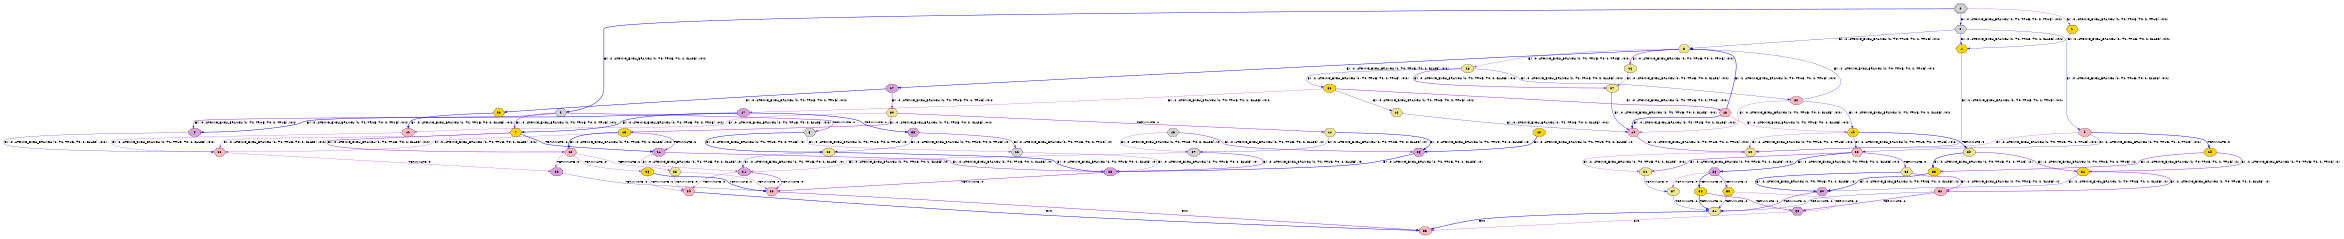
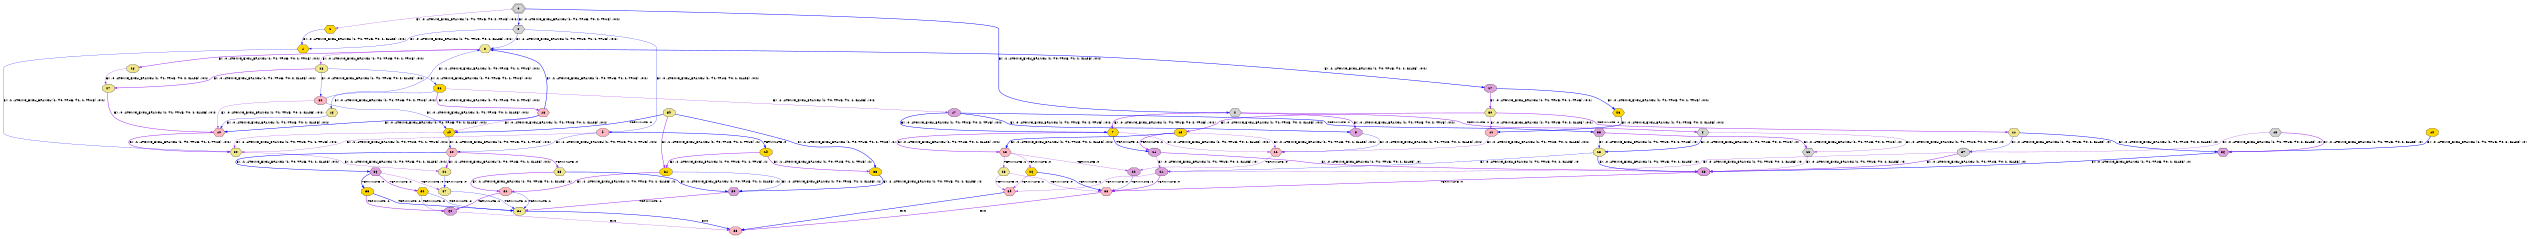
  digraph {
    fontname="DejaVu Sans"
    node [fillcolor=khaki fontname="DejaVu Sans" shape=hexagon style=filled]
    edge [color=purple fontname="DejaVu Sans" style=bold]
    0 [fillcolor=lightgrey peripheries=2]
    1 [fillcolor=gold]
    2 [fillcolor=lightgrey]
    3 [fillcolor=lightgrey]
    4 [fillcolor=gold]
    5 [fillcolor=plum shape=octagon]
    6 [fillcolor=lightgrey]
    7 [fillcolor=gold]
    8
    9 [fillcolor=lightpink shape=octagon]
-   10
+   10 [label=80]
    11 [fillcolor=lightpink]
    12 [fillcolor=lightgrey]
    13 [shape=octagon]
    14 [fillcolor=plum shape=octagon]
    15 [fillcolor=lightpink]
    16 [shape=octagon]
    17 [fillcolor=plum shape=octagon]
    18 [shape=octagon]
    19 [fillcolor=gold shape=octagon]
    20 [fillcolor=lightpink]
    21 [shape=octagon]
    22 [fillcolor=plum shape=octagon]
    23 [fillcolor=plum shape=octagon]
    24 [fillcolor=plum shape=octagon]
    25
-   26 [fillcolor=gold shape=octagon]
+   26 [fillcolor=gold]
    27 [shape=octagon]
    28 [fillcolor=gold]
    30
    31 [fillcolor=gold shape=octagon]
    32 [fillcolor=lightpink shape=octagon]
    33 [fillcolor=gold shape=octagon]
    34 [fillcolor=gold shape=octagon]
    35
    36 [fillcolor=plum]
    37 [shape=octagon]
    38 [fillcolor=lightpink]
    39 [fillcolor=lightpink]
    40 [fillcolor=lightpink]
    41 [fillcolor=lightpink shape=octagon]
    44
    45 [fillcolor=gold shape=octagon]
    46
    47 [fillcolor=plum shape=octagon]
    48 [fillcolor=lightpink]
    49 [fillcolor=gold]
    50 [fillcolor=plum]
    51 [fillcolor=lightpink shape=octagon]
    52 [fillcolor=gold]
    53 [fillcolor=gold shape=octagon]
    54 [shape=octagon]
    55 [fillcolor=lightpink shape=octagon]
    42 [fillcolor=gold shape=octagon]
    56 [fillcolor=plum]
    43 [fillcolor=lightgrey]
    57 [fillcolor=lightgrey shape=octagon]
    58 [fillcolor=plum]
    59 [shape=octagon]
-   60 [fillcolor=plum]
+   60 [fillcolor=plum shape=octagon]
    0 -> 1 [label="EX !0 !ATOMIC_EXCH_BRANCH (1, +1, TRUE, +0, 2, TRUE) !:0:1:" style=solid]
    0 -> 2 [color=blue label="EX !1 !ATOMIC_EXCH_BRANCH (1, +0, TRUE, +1, 1, FALSE) !:0:1:"]
    0 -> 3 [color=blue label="EX !0 !ATOMIC_EXCH_BRANCH (1, +1, TRUE, +0, 2, TRUE) !:0:1:" style=solid]
    1 -> 4 [color=blue label="EX !0 !ATOMIC_EXCH_BRANCH (1, +1, TRUE, +0, 1, FALSE) !:0:1:" style=solid]
    2 -> 5 [label="EX !0 !ATOMIC_EXCH_BRANCH (1, +1, TRUE, +0, 2, TRUE) !:0:1:"]
    2 -> 6 [label="TERMINATE !1"]
    2 -> 7 [label="EX !0 !ATOMIC_EXCH_BRANCH (1, +1, TRUE, +0, 2, TRUE) !:0:1:"]
    3 -> 4 [color=blue label="EX !0 !ATOMIC_EXCH_BRANCH (1, +1, TRUE, +0, 1, FALSE) !:0:1:" style=solid]
    3 -> 8 [color=blue label="EX !1 !ATOMIC_EXCH_BRANCH (1, +0, TRUE, +1, 1, TRUE) !:0:1:" style=solid]
    3 -> 9 [color=blue label="EX !0 !ATOMIC_EXCH_BRANCH (1, +1, TRUE, +0, 1, FALSE) !:0:1:" style=solid]
    4 -> 10 [color=blue label="EX !1 !ATOMIC_EXCH_BRANCH (1, +0, TRUE, +1, 1, TRUE) !:0:1:" style=solid]
    5 -> 11 [color=blue label="EX !0 !ATOMIC_EXCH_BRANCH (1, +1, TRUE, +0, 1, FALSE) !:0:1:" style=solid]
    6 -> 12 [label="EX !0 !ATOMIC_EXCH_BRANCH (1, +1, TRUE, +0, 2, TRUE) !:0:" style=solid]
    6 -> 13 [color=blue label="EX !0 !ATOMIC_EXCH_BRANCH (1, +1, TRUE, +0, 2, TRUE) !:0:"]
    7 -> 11 [label="EX !0 !ATOMIC_EXCH_BRANCH (1, +1, TRUE, +0, 1, FALSE) !:0:1:" style=solid]
    7 -> 14 [color=blue label="TERMINATE !1"]
    7 -> 15 [label="EX !0 !ATOMIC_EXCH_BRANCH (1, +1, TRUE, +0, 1, FALSE) !:0:1:"]
    8 -> 16 [label="EX !0 !ATOMIC_EXCH_BRANCH (1, +1, TRUE, +0, 1, TRUE) !:0:1:"]
    8 -> 17 [color=blue label="EX !1 !ATOMIC_EXCH_BRANCH (1, +0, TRUE, +1, 1, FALSE) !:0:1:"]
    8 -> 18 [label="EX !0 !ATOMIC_EXCH_BRANCH (1, +1, TRUE, +0, 1, TRUE) !:0:1:" style=solid]
    9 -> 10 [label="EX !1 !ATOMIC_EXCH_BRANCH (1, +0, TRUE, +1, 1, TRUE) !:0:1:" style=solid]
    9 -> 19 [color=blue label="TERMINATE !0"]
    9 -> 20 [color=blue label="EX !1 !ATOMIC_EXCH_BRANCH (1, +0, TRUE, +1, 1, TRUE) !:0:1:" style=solid]
    10 -> 21 [label="EX !1 !ATOMIC_EXCH_BRANCH (1, +0, TRUE, +1, 1, FALSE) !:0:1:" style=solid]
    11 -> 22 [label="TERMINATE !0" style=solid]
    12 -> 23 [label="EX !0 !ATOMIC_EXCH_BRANCH (1, +1, TRUE, +0, 1, FALSE) !:0:" style=solid]
    13 -> 23 [color=blue label="EX !0 !ATOMIC_EXCH_BRANCH (1, +1, TRUE, +0, 1, FALSE) !:0:"]
    13 -> 24 [color=blue label="EX !0 !ATOMIC_EXCH_BRANCH (1, +1, TRUE, +0, 1, FALSE) !:0:" style=solid]
    14 -> 23 [label="EX !0 !ATOMIC_EXCH_BRANCH (1, +1, TRUE, +0, 1, FALSE) !:0:"]
    14 -> 24 [label="EX !0 !ATOMIC_EXCH_BRANCH (1, +1, TRUE, +0, 1, FALSE) !:0:" style=solid]
    15 -> 22 [label="TERMINATE !0" style=solid]
    15 -> 25 [label="TERMINATE !1" style=solid]
    15 -> 26 [label="TERMINATE !0" style=solid]
    16 -> 27 [label="EX !0 !ATOMIC_EXCH_BRANCH (1, +1, TRUE, +0, 2, FALSE) !:0:1:" style=solid]
    17 -> 28 [color=blue label="EX !0 !ATOMIC_EXCH_BRANCH (1, +1, TRUE, +0, 1, TRUE) !:0:1:"]
    17 -> 30 [label="EX !0 !ATOMIC_EXCH_BRANCH (1, +1, TRUE, +0, 1, TRUE) !:0:1:"]
    18 -> 27 [label="EX !0 !ATOMIC_EXCH_BRANCH (1, +1, TRUE, +0, 2, FALSE) !:0:1:"]
    18 -> 31 [color=blue label="EX !1 !ATOMIC_EXCH_BRANCH (1, +0, TRUE, +1, 1, TRUE) !:0:1:" style=solid]
    18 -> 32 [color=blue label="EX !0 !ATOMIC_EXCH_BRANCH (1, +1, TRUE, +0, 2, FALSE) !:0:1:" style=solid]
    19 -> 33 [label="EX !1 !ATOMIC_EXCH_BRANCH (1, +0, TRUE, +1, 1, TRUE) !:1:"]
    19 -> 34 [label="EX !1 !ATOMIC_EXCH_BRANCH (1, +0, TRUE, +1, 1, TRUE) !:1:"]
    20 -> 21 [label="EX !1 !ATOMIC_EXCH_BRANCH (1, +0, TRUE, +1, 1, FALSE) !:0:1:"]
    20 -> 35 [label="TERMINATE !0"]
    20 -> 36 [color=blue label="EX !1 !ATOMIC_EXCH_BRANCH (1, +0, TRUE, +1, 1, FALSE) !:0:1:"]
    21 -> 37 [color=blue label="TERMINATE !0" style=solid]
    22 -> 38 [color=blue label="TERMINATE !1" style=solid]
    23 -> 38 [label="TERMINATE !0"]
    24 -> 38 [label="TERMINATE !0"]
    24 -> 39 [label="TERMINATE !0" style=solid]
    25 -> 38 [label="TERMINATE !0" style=solid]
    25 -> 39 [label="TERMINATE !0" style=solid]
    26 -> 38 [color=blue label="TERMINATE !1"]
    26 -> 39 [label="TERMINATE !1" style=solid]
    27 -> 40 [label="EX !0 !ATOMIC_EXCH_BRANCH (1, +1, TRUE, +0, 1, FALSE) !:0:1:"]
    28 -> 41 [color=blue label="EX !0 !ATOMIC_EXCH_BRANCH (1, +1, TRUE, +0, 2, FALSE) !:0:1:"]
    30 -> 41 [label="EX !0 !ATOMIC_EXCH_BRANCH (1, +1, TRUE, +0, 2, FALSE) !:0:1:" style=solid]
    30 -> 44 [label="TERMINATE !1"]
    30 -> 45 [label="EX !0 !ATOMIC_EXCH_BRANCH (1, +1, TRUE, +0, 2, FALSE) !:0:1:"]
    31 -> 46 [color=blue label="EX !0 !ATOMIC_EXCH_BRANCH (1, +1, TRUE, +0, 2, TRUE) !:0:1:" style=solid]
    31 -> 47 [label="EX !1 !ATOMIC_EXCH_BRANCH (1, +0, TRUE, +1, 1, FALSE) !:0:1:" style=solid]
    31 -> 48 [label="EX !0 !ATOMIC_EXCH_BRANCH (1, +1, TRUE, +0, 2, TRUE) !:0:1:"]
    32 -> 8 [color=blue label="EX !1 !ATOMIC_EXCH_BRANCH (1, +0, TRUE, +1, 1, TRUE) !:0:1:" style=solid]
    32 -> 40 [label="EX !0 !ATOMIC_EXCH_BRANCH (1, +1, TRUE, +0, 1, FALSE) !:0:1:" style=solid]
    32 -> 49 [color=blue label="EX !0 !ATOMIC_EXCH_BRANCH (1, +1, TRUE, +0, 1, FALSE) !:0:1:" style=solid]
    33 -> 50 [color=blue label="EX !1 !ATOMIC_EXCH_BRANCH (1, +0, TRUE, +1, 1, FALSE) !:1:"]
    34 -> 50 [color=blue label="EX !1 !ATOMIC_EXCH_BRANCH (1, +0, TRUE, +1, 1, FALSE) !:1:" style=solid]
    34 -> 51 [label="EX !1 !ATOMIC_EXCH_BRANCH (1, +0, TRUE, +1, 1, FALSE) !:1:"]
    35 -> 50 [color=blue label="EX !1 !ATOMIC_EXCH_BRANCH (1, +0, TRUE, +1, 1, FALSE) !:1:"]
    35 -> 51 [label="EX !1 !ATOMIC_EXCH_BRANCH (1, +0, TRUE, +1, 1, FALSE) !:1:"]
    36 -> 37 [label="TERMINATE !0" style=solid]
    36 -> 52 [label="TERMINATE !1"]
    36 -> 53 [color=blue label="TERMINATE !0"]
    37 -> 54 [color=blue label="TERMINATE !1" style=solid]
    38 -> 55 [label=exit]
    39 -> 55 [color=blue label=exit]
    40 -> 10 [label="EX !1 !ATOMIC_EXCH_BRANCH (1, +0, TRUE, +1, 1, TRUE) !:0:1:"]
    41 -> 11 [label="EX !0 !ATOMIC_EXCH_BRANCH (1, +1, TRUE, +0, 1, FALSE) !:0:1:" style=solid]
    44 -> 56 [color=blue label="EX !0 !ATOMIC_EXCH_BRANCH (1, +1, TRUE, +0, 2, FALSE) !:0:"]
    44 -> 57 [color=blue label="EX !0 !ATOMIC_EXCH_BRANCH (1, +1, TRUE, +0, 2, FALSE) !:0:" style=solid]
    45 -> 11 [label="EX !0 !ATOMIC_EXCH_BRANCH (1, +1, TRUE, +0, 1, FALSE) !:0:1:" style=solid]
    45 -> 14 [label="TERMINATE !1"]
    45 -> 15 [color=blue label="EX !0 !ATOMIC_EXCH_BRANCH (1, +1, TRUE, +0, 1, FALSE) !:0:1:"]
    46 -> 40 [color=blue label="EX !0 !ATOMIC_EXCH_BRANCH (1, +1, TRUE, +0, 1, FALSE) !:0:1:" style=solid]
    47 -> 5 [color=blue label="EX !0 !ATOMIC_EXCH_BRANCH (1, +1, TRUE, +0, 2, TRUE) !:0:1:"]
    47 -> 7 [color=blue label="EX !0 !ATOMIC_EXCH_BRANCH (1, +1, TRUE, +0, 2, TRUE) !:0:1:"]
    47 -> 58 [color=blue label="TERMINATE !1"]
    48 -> 8 [color=blue label="EX !1 !ATOMIC_EXCH_BRANCH (1, +0, TRUE, +1, 1, TRUE) !:0:1:"]
    48 -> 40 [color=blue label="EX !0 !ATOMIC_EXCH_BRANCH (1, +1, TRUE, +0, 1, FALSE) !:0:1:"]
    48 -> 49 [label="EX !0 !ATOMIC_EXCH_BRANCH (1, +1, TRUE, +0, 1, FALSE) !:0:1:" style=solid]
    49 -> 10 [label="EX !1 !ATOMIC_EXCH_BRANCH (1, +0, TRUE, +1, 1, TRUE) !:0:1:" style=solid]
    49 -> 20 [color=blue label="EX !1 !ATOMIC_EXCH_BRANCH (1, +0, TRUE, +1, 1, TRUE) !:0:1:" style=solid]
-   49 -> 59 [color=blue label="TERMINATE !0"]
+   59 -> 49 [color=blue label="TERMINATE !0"]
    50 -> 54 [label="TERMINATE !1"]
    51 -> 54 [color=blue label="TERMINATE !1" style=solid]
    51 -> 60 [label="TERMINATE !1"]
    52 -> 54 [color=blue label="TERMINATE !0" style=solid]
    52 -> 60 [label="TERMINATE !0" style=solid]
    53 -> 54 [color=blue label="TERMINATE !1"]
    53 -> 60 [label="TERMINATE !1"]
    54 -> 55 [color=blue label=exit]
    42 -> 56 [color=blue label="EX !0 !ATOMIC_EXCH_BRANCH (1, +1, TRUE, +0, 2, FALSE) !:0:"]
    56 -> 23 [color=blue label="EX !0 !ATOMIC_EXCH_BRANCH (1, +1, TRUE, +0, 1, FALSE) !:0:"]
    43 -> 56 [label="EX !0 !ATOMIC_EXCH_BRANCH (1, +1, TRUE, +0, 2, FALSE) !:0:"]
    43 -> 57 [label="EX !0 !ATOMIC_EXCH_BRANCH (1, +1, TRUE, +0, 2, FALSE) !:0:" style=solid]
    57 -> 23 [label="EX !0 !ATOMIC_EXCH_BRANCH (1, +1, TRUE, +0, 1, FALSE) !:0:"]
    57 -> 24 [label="EX !0 !ATOMIC_EXCH_BRANCH (1, +1, TRUE, +0, 1, FALSE) !:0:" style=solid]
    58 -> 12 [label="EX !0 !ATOMIC_EXCH_BRANCH (1, +1, TRUE, +0, 2, TRUE) !:0:"]
    58 -> 13 [color=blue label="EX !0 !ATOMIC_EXCH_BRANCH (1, +1, TRUE, +0, 2, TRUE) !:0:" style=solid]
    59 -> 33 [color=blue label="EX !1 !ATOMIC_EXCH_BRANCH (1, +0, TRUE, +1, 1, TRUE) !:1:"]
    59 -> 34 [label="EX !1 !ATOMIC_EXCH_BRANCH (1, +0, TRUE, +1, 1, TRUE) !:1:"]
    60 -> 55 [label=exit style=solid]
  }
